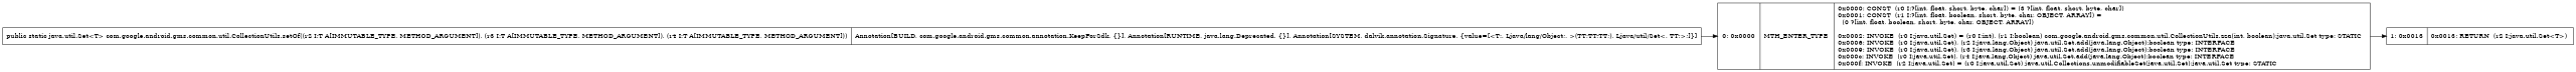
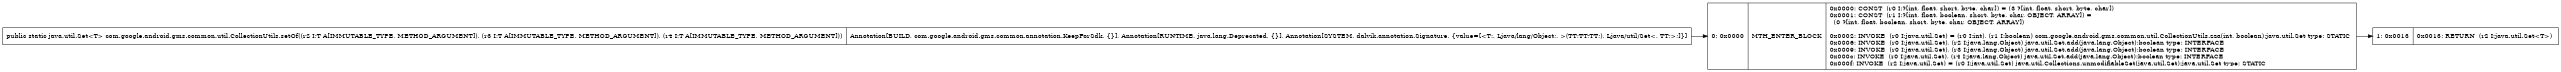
  digraph {
    rankdir=LR
    node [shape=record]
-   n1 [label="{0\:\ 0x0000|MTH_ENTER_TYPE\l|0x0000: CONST  (r0 I:?[int, float, short, byte, char]) = (3 ?[int, float, short, byte, char]) \l0x0001: CONST  (r1 I:?[int, float, boolean, short, byte, char, OBJECT, ARRAY]) = \l  (0 ?[int, float, boolean, short, byte, char, OBJECT, ARRAY])\l \l0x0002: INVOKE  (r0 I:java.util.Set) = (r0 I:int), (r1 I:boolean) com.google.android.gms.common.util.CollectionUtils.zza(int, boolean):java.util.Set type: STATIC \l0x0006: INVOKE  (r0 I:java.util.Set), (r2 I:java.lang.Object) java.util.Set.add(java.lang.Object):boolean type: INTERFACE \l0x0009: INVOKE  (r0 I:java.util.Set), (r3 I:java.lang.Object) java.util.Set.add(java.lang.Object):boolean type: INTERFACE \l0x000c: INVOKE  (r0 I:java.util.Set), (r4 I:java.lang.Object) java.util.Set.add(java.lang.Object):boolean type: INTERFACE \l0x000f: INVOKE  (r2 I:java.util.Set) = (r0 I:java.util.Set) java.util.Collections.unmodifiableSet(java.util.Set):java.util.Set type: STATIC \l}"]
+   n1 [label="{0\:\ 0x0000|MTH_ENTER_BLOCK\l|0x0000: CONST  (r0 I:?[int, float, short, byte, char]) = (3 ?[int, float, short, byte, char]) \l0x0001: CONST  (r1 I:?[int, float, boolean, short, byte, char, OBJECT, ARRAY]) = \l  (0 ?[int, float, boolean, short, byte, char, OBJECT, ARRAY])\l \l0x0002: INVOKE  (r0 I:java.util.Set) = (r0 I:int), (r1 I:boolean) com.google.android.gms.common.util.CollectionUtils.zza(int, boolean):java.util.Set type: STATIC \l0x0006: INVOKE  (r0 I:java.util.Set), (r2 I:java.lang.Object) java.util.Set.add(java.lang.Object):boolean type: INTERFACE \l0x0009: INVOKE  (r0 I:java.util.Set), (r3 I:java.lang.Object) java.util.Set.add(java.lang.Object):boolean type: INTERFACE \l0x000c: INVOKE  (r0 I:java.util.Set), (r4 I:java.lang.Object) java.util.Set.add(java.lang.Object):boolean type: INTERFACE \l0x000f: INVOKE  (r2 I:java.util.Set) = (r0 I:java.util.Set) java.util.Collections.unmodifiableSet(java.util.Set):java.util.Set type: STATIC \l}"]
    n2 [label="{1\:\ 0x0013|0x0013: RETURN  (r2 I:java.util.Set\<T\>) \l}"]
    n3 [label="{public static java.util.Set\<T\> com.google.android.gms.common.util.CollectionUtils.setOf((r2 I:T A[IMMUTABLE_TYPE, METHOD_ARGUMENT]), (r3 I:T A[IMMUTABLE_TYPE, METHOD_ARGUMENT]), (r4 I:T A[IMMUTABLE_TYPE, METHOD_ARGUMENT]))  | Annotation[BUILD, com.google.android.gms.common.annotation.KeepForSdk, \{\}], Annotation[RUNTIME, java.lang.Deprecated, \{\}], Annotation[SYSTEM, dalvik.annotation.Signature, \{value=[\<T:, Ljava\/lang\/Object;, \>(TT;TT;TT;), Ljava\/util\/Set\<, TT;\>;]\}]\l}"]
    n1 -> n2
    n3 -> n1
  }
